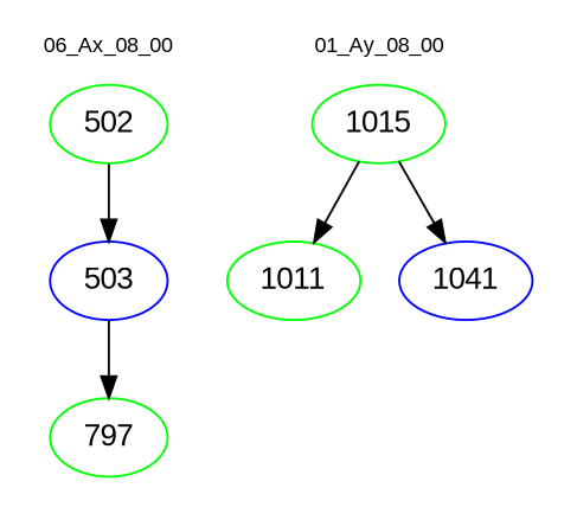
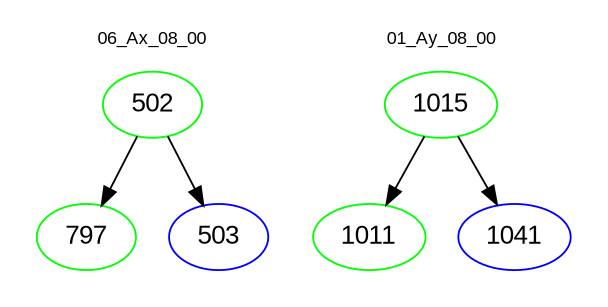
  digraph {
    fontname="Liberation Sans"
    node [color=green fontname="Liberation Sans"]
    edge [color=black fontname="Liberation Sans"]
    n1 [label=502]
    n2 [label=797]
    n3 [color=blue label=503]
    n4 [label=1015]
    n5 [label=1011]
    n6 [color=blue label=1041]
    subgraph cluster_1 {
      color=white
      fontsize=10
      label="06_Ax_08_00"
      n1
      n2
      n3
    }
    subgraph cluster_2 {
      color=white
      fontsize=10
      label="01_Ay_08_00"
      n4
      n5
      n6
    }
-   n3 -> n2
+   n1 -> n2
    n1 -> n3
    n4 -> n5
    n4 -> n6
  }
